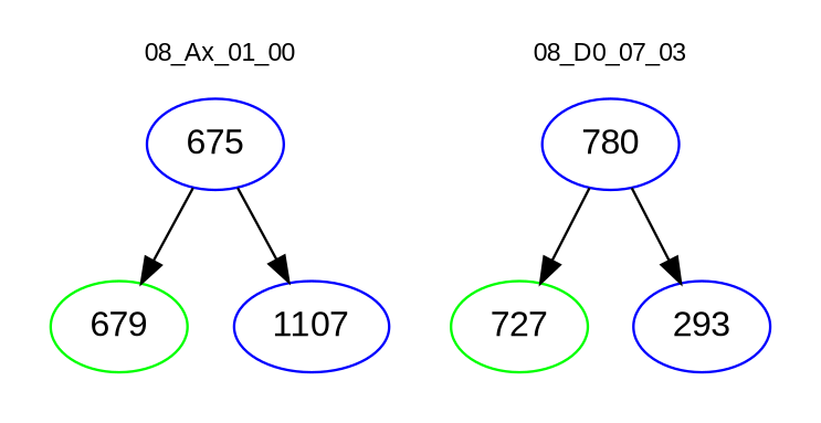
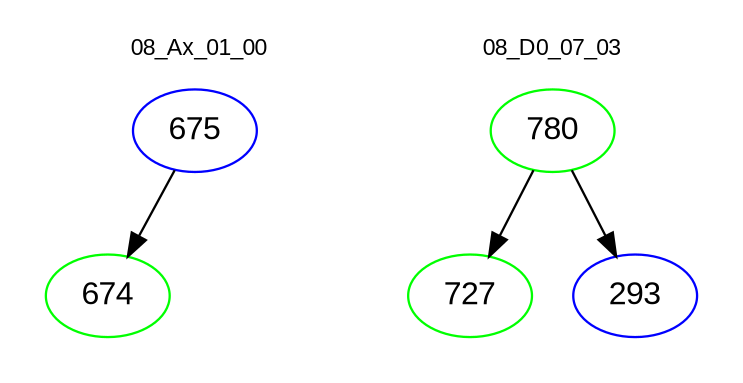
  digraph {
    fontname="Liberation Sans"
    node [color=blue fontname="Liberation Sans"]
    edge [color=black fontname="Liberation Sans"]
    n1 [label=675]
-   n2 [color=green label=679]
-   n3 [label=1107]
-   n4 [label=780]
+   n2 [color=green label=674]
+   n4 [color=green label=780]
    n5 [color=green label=727]
    n6 [label=293]
    subgraph cluster_1 {
      color=white
      fontsize=10
      label="08_Ax_01_00"
      n1
      n2
-     n3
    }
    subgraph cluster_2 {
      color=white
      fontsize=10
      label="08_D0_07_03"
      n4
      n5
      n6
    }
    n1 -> n2
-   n1 -> n3
    n4 -> n5
    n4 -> n6
  }
